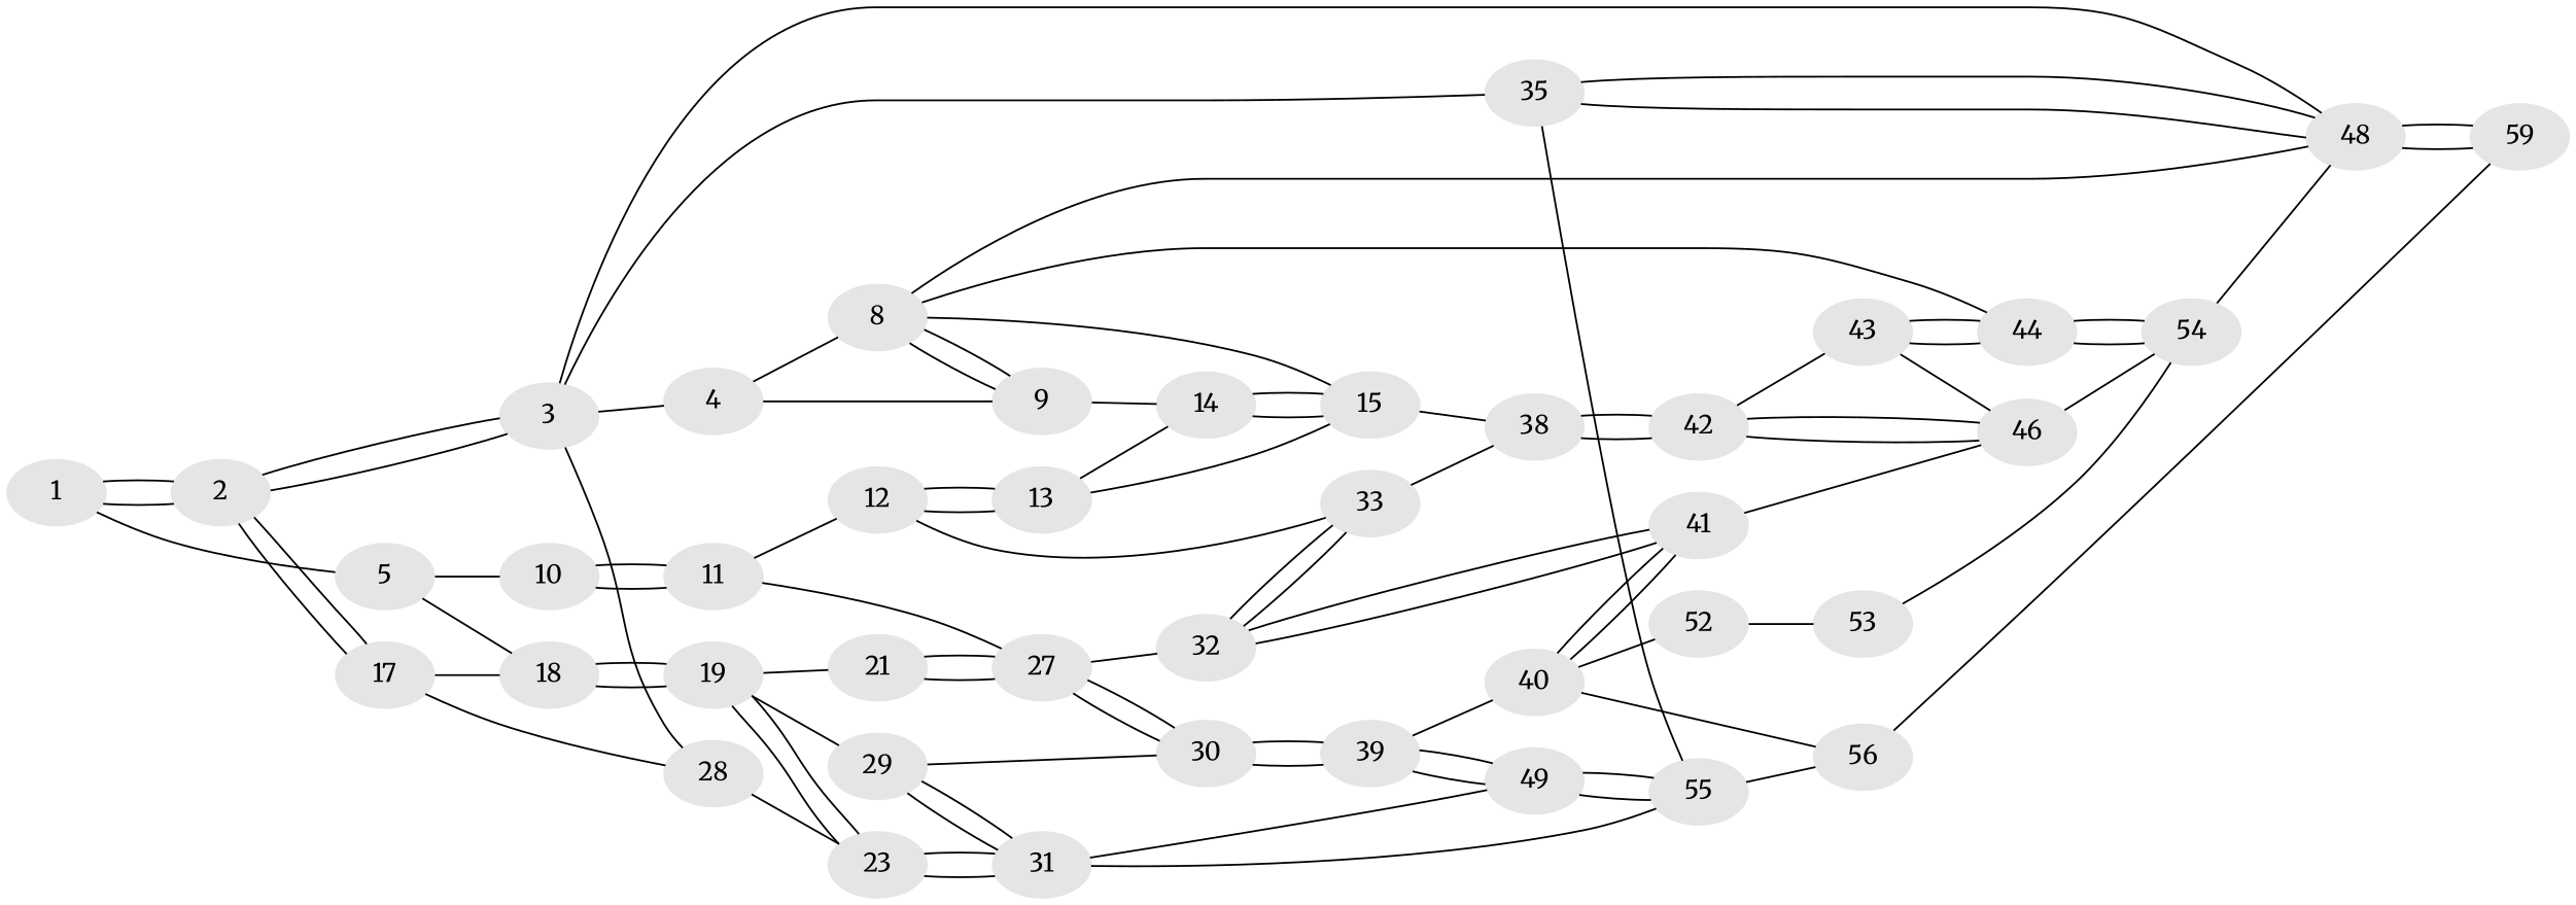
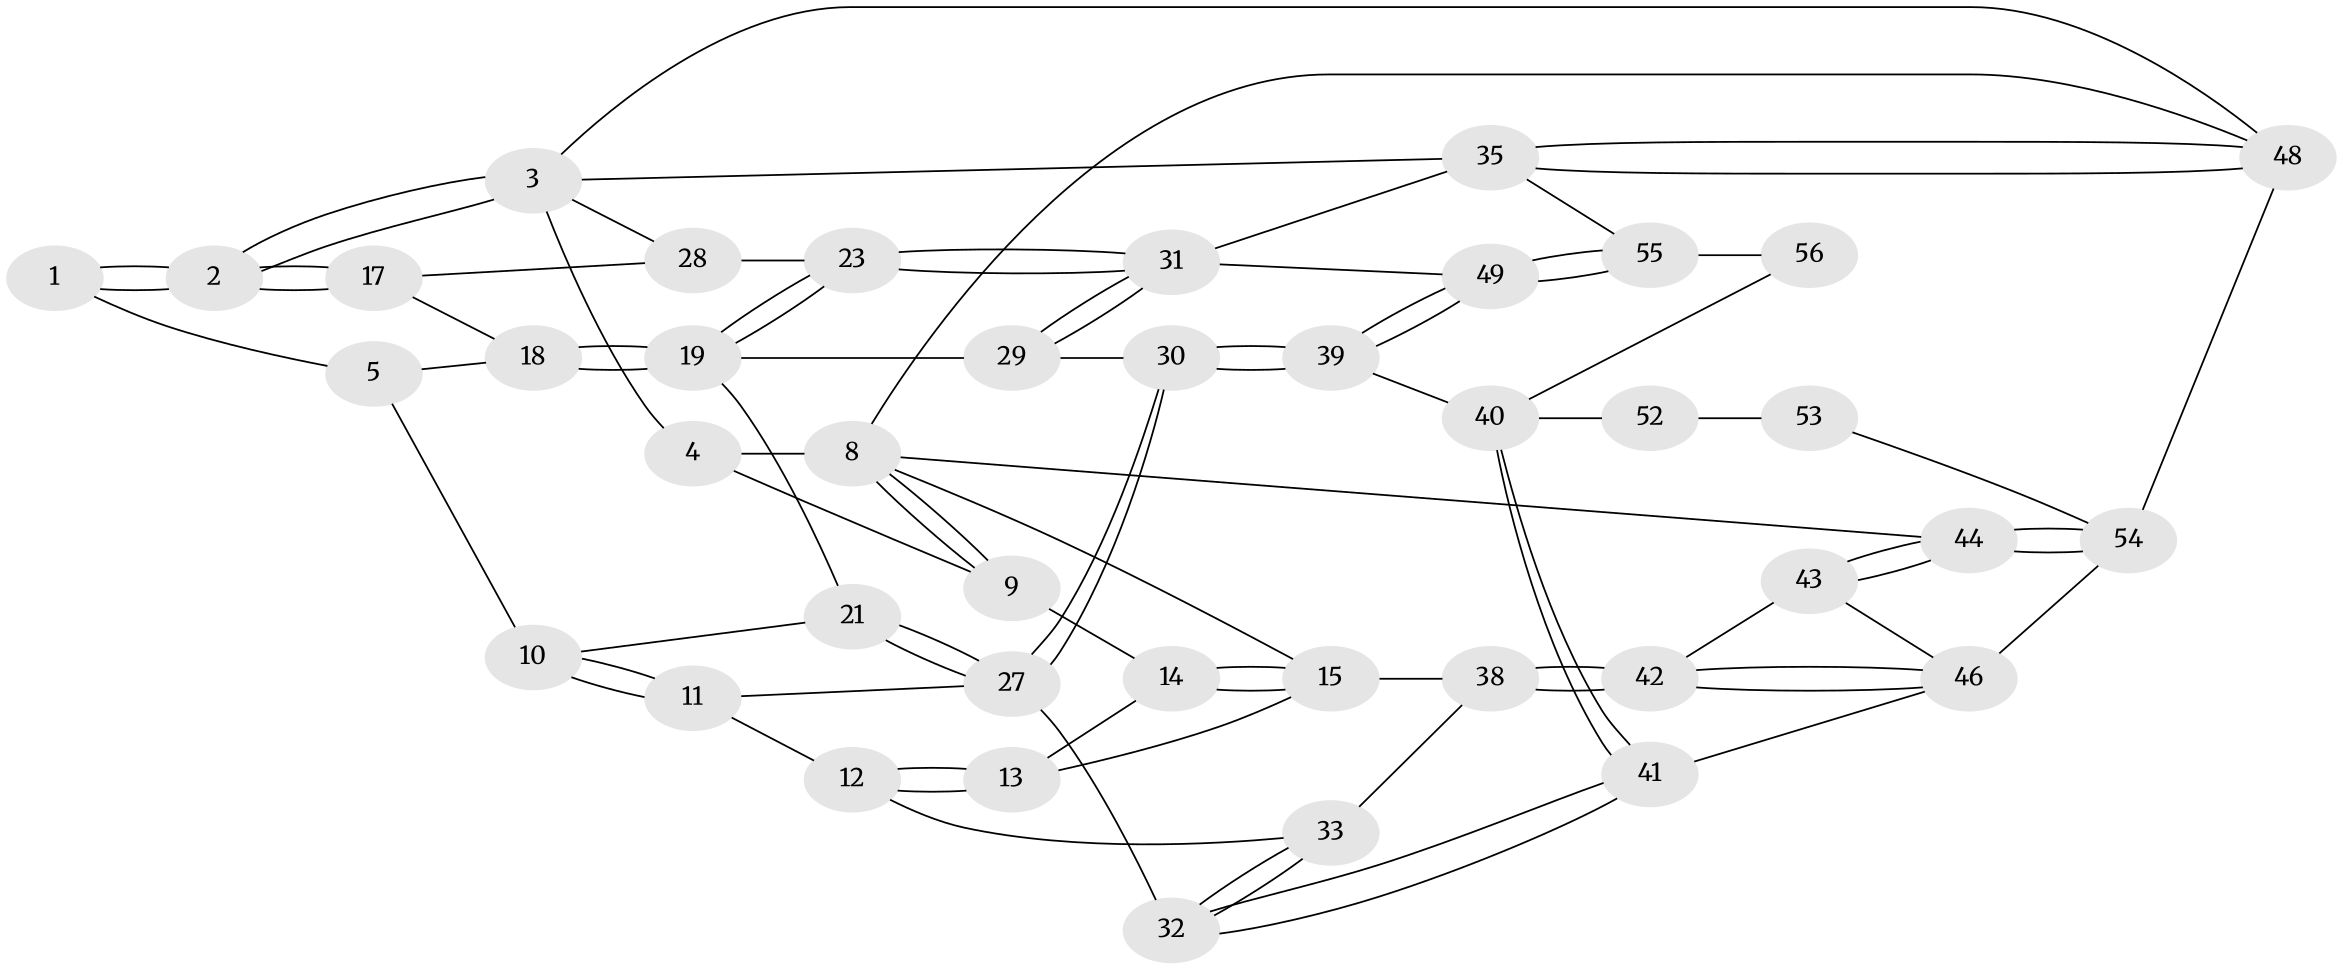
  graph {
    fontname=Merriweather
    rankdir=LR
    node [color=gray90 fontname=Merriweather style=filled]
    edge [fontname=Merriweather]
    1
    2
    5 [super="+6"]
    3 [super="+34"]
    17
    10
    18
    4 [super="+7"]
    n9 [label=28]
    35 [super="+36"]
    48 [super="+50"]
    8 [super="+16"]
    9
    23
    55 [super="+57"]
-   59 [super="+60"]
    15 [super="+25"]
    44 [super="+45"]
    14
    11
    21
    19 [super="+20"]
    38
    54
    12 [super="+26"]
    27 [super="+28"]
    13 [super="+24"]
    33
    30
    32
    42
    29
    31 [super="+37"]
    49
    39
    41
    40 [super="+51"]
    46 [super="+47"]
    56 [super="+58"]
    43
    52 [super="+61"]
    53
    1 -- 2
    1 -- 2
    1 -- 5
    2 -- 3
    2 -- 3
    2 -- 17
    2 -- 17
    5 -- 10
    5 -- 18
    3 -- 4
    3 -- n9
    3 -- 35
    3 -- 48
    17 -- 18
    17 -- n9
    10 -- 11
    10 -- 11
+   10 -- 21
    18 -- 19
    18 -- 19
    4 -- 8
    4 -- 9
    n9 -- 23
    35 -- 48
    35 -- 48
    35 -- 55
-   48 -- 59 [weight=2]
-   48 -- 59
    8 -- 48
    8 -- 9
    8 -- 9
    8 -- 15
    8 -- 44
    9 -- 14
    23 -- 31
    23 -- 31
    55 -- 56 [weight=2]
    15 -- 38
    44 -- 54
    44 -- 54
    14 -- 15
    14 -- 15
    11 -- 12
    11 -- 27
    21 -- 27
    21 -- 27
    19 -- 23
    19 -- 23
    19 -- 21
    19 -- 29
    38 -- 42
    38 -- 42
    54 -- 48
    12 -- 13 [weight=2]
    12 -- 13
    12 -- 33
    27 -- 30
    27 -- 30
    27 -- 32
    13 -- 15
    13 -- 14
    33 -- 38
    30 -- 39
    30 -- 39
    32 -- 33
    32 -- 33
    32 -- 41
    32 -- 41
    42 -- 46
    42 -- 46
    42 -- 43
    29 -- 30
    29 -- 31
    29 -- 31
-   31 -- 55
+   31 -- 35
    31 -- 49
    49 -- 55
    49 -- 55
    39 -- 49
    39 -- 49
    39 -- 40
    41 -- 46
    40 -- 41
    40 -- 41
    40 -- 56
    40 -- 52
    46 -- 54
-   56 -- 59
    43 -- 44
    43 -- 44
    43 -- 46
    52 -- 53 [weight=2]
    53 -- 54
  }
